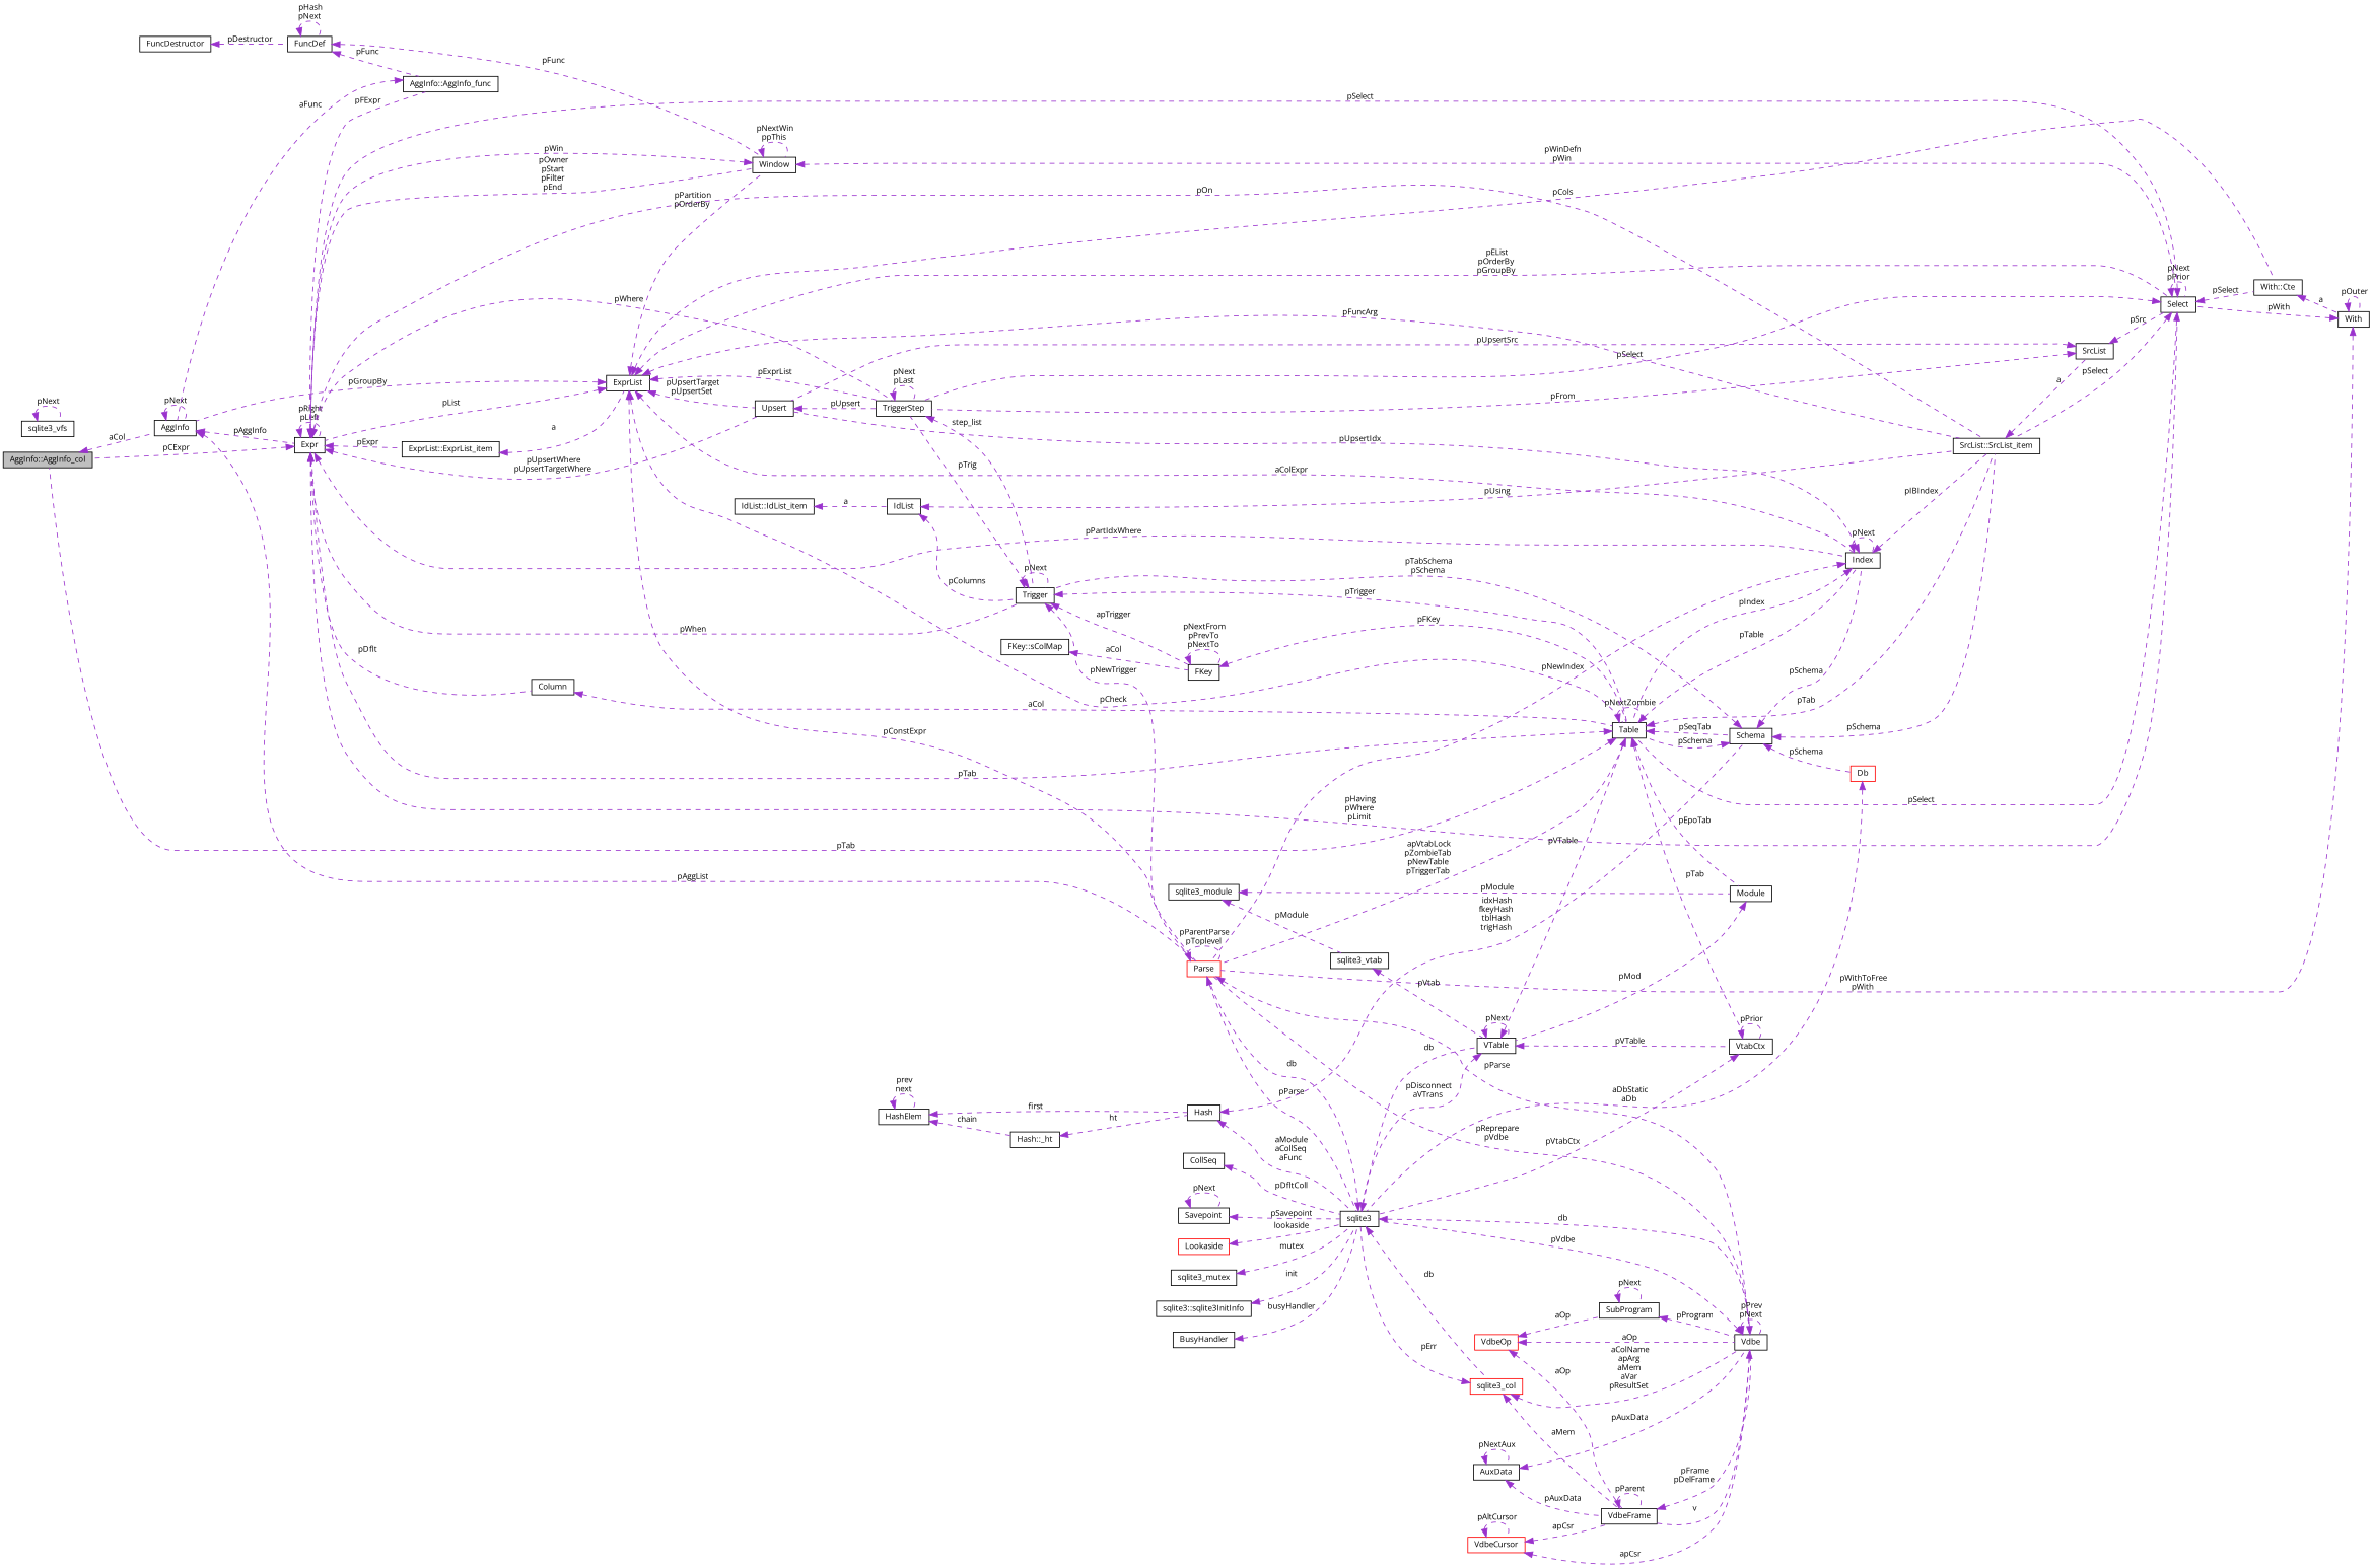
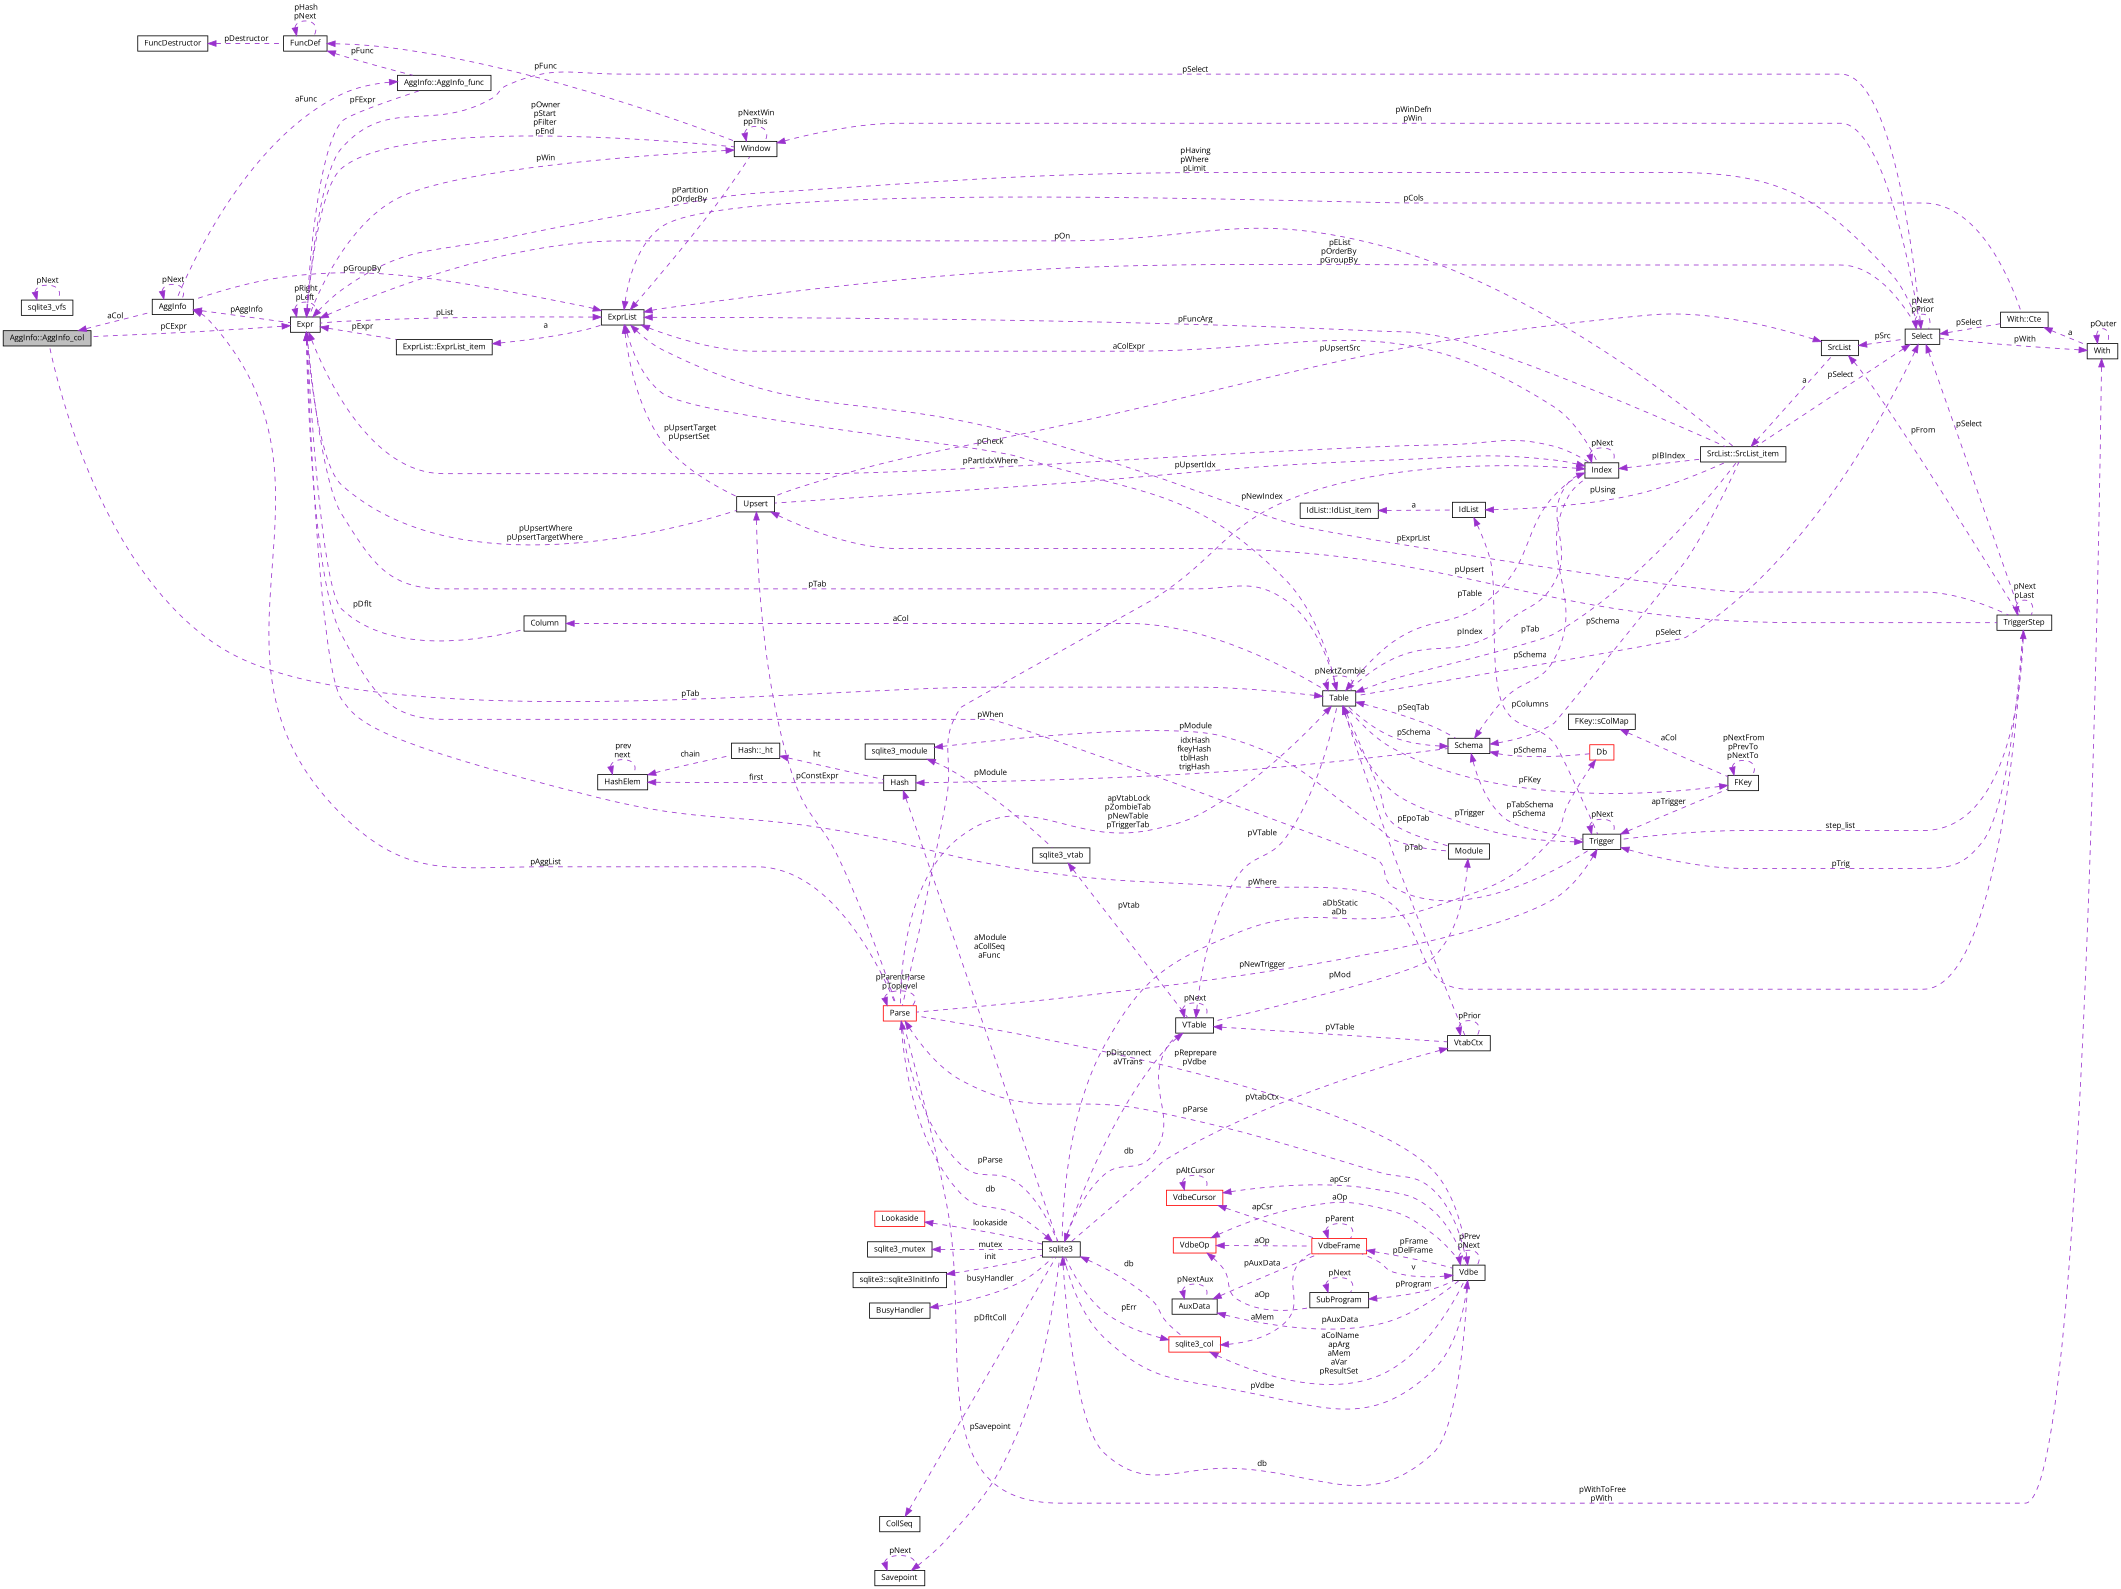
  digraph {
    fontname="Open Sans"
    rankdir=LR
    node [color=black fillcolor=white fontname="Open Sans" fontsize=10 shape=record style=filled]
    edge [color=darkorchid3 dir=back fontname="Open Sans" fontsize=10 labelfontname=Helvetica labelfontsize=10 style=dashed]
    n1 [fillcolor=grey75 fontcolor=black height=0.2 label="AggInfo::AggInfo_col" width=0.4]
    n2 [height=0.2 label=AggInfo width=0.4]
    n3 [height=0.2 label=Expr width=0.4]
    n4 [color=red height=0.2 label=Parse width=0.4]
    n5 [height=0.2 label="AggInfo::AggInfo_func" width=0.4]
    n6 [height=0.2 label="ExprList::ExprList_item" width=0.4]
    n7 [height=0.2 label=Column width=0.4]
    n8 [height=0.2 label=Trigger width=0.4]
    n9 [height=0.2 label=TriggerStep width=0.4]
    n10 [height=0.2 label=Select width=0.4]
    n11 [height=0.2 label="SrcList::SrcList_item" width=0.4]
    n12 [height=0.2 label=Index width=0.4]
    n13 [height=0.2 label=Window width=0.4]
    n14 [height=0.2 label=Upsert width=0.4]
    n15 [height=0.2 label=ExprList width=0.4]
    n16 [height=0.2 label=Table width=0.4]
    n17 [height=0.2 label=FKey width=0.4]
    n18 [height=0.2 label="With::Cte" width=0.4]
    n19 [height=0.2 label=SrcList width=0.4]
    n20 [height=0.2 label=sqlite3 width=0.4]
    n21 [height=0.2 label=Vdbe width=0.4]
    n22 [height=0.2 label=FuncDef width=0.4]
    n23 [height=0.2 label=FuncDestructor width=0.4]
    n24 [height=0.2 label=Schema width=0.4]
    n25 [height=0.2 label=VtabCtx width=0.4]
    n26 [height=0.2 label=Module width=0.4]
    n27 [height=0.2 label=With width=0.4]
    n28 [color=red height=0.2 label=Db width=0.4]
    n29 [height=0.2 label=VTable width=0.4]
    n30 [height=0.2 label=Hash width=0.4]
    n31 [color=red height=0.2 label=sqlite3_col width=0.4]
    n32 [height=0.2 label="Hash::_ht" width=0.4]
    n33 [height=0.2 label=HashElem width=0.4]
    n34 [height=0.2 label="FKey::sColMap" width=0.4]
    n35 [height=0.2 label=IdList width=0.4]
    n36 [height=0.2 label="IdList::IdList_item" width=0.4]
-   n37 [height=0.2 label=VdbeFrame width=0.4]
+   n37 [color=red height=0.2 label=VdbeFrame width=0.4]
    n38 [height=0.2 label=AuxData width=0.4]
    n39 [color=red height=0.2 label=VdbeCursor width=0.4]
    n40 [color=red height=0.2 label=VdbeOp width=0.4]
    n41 [height=0.2 label=SubProgram width=0.4]
    n42 [height=0.2 label=Savepoint width=0.4]
    n43 [color=red height=0.2 label=Lookaside width=0.4]
    n44 [height=0.2 label=sqlite3_mutex width=0.4]
    n45 [height=0.2 label=sqlite3_vfs width=0.4]
    n46 [height=0.2 label="sqlite3::sqlite3InitInfo" width=0.4]
    n47 [height=0.2 label=BusyHandler width=0.4]
    n48 [height=0.2 label=CollSeq width=0.4]
    n49 [height=0.2 label=sqlite3_module width=0.4]
    n50 [height=0.2 label=sqlite3_vtab width=0.4]
    n1 -> n2 [label=" aCol"]
    n2 -> n2 [label=" pNext"]
    n2 -> n3 [label=" pAggInfo"]
    n2 -> n4 [label=" pAggList"]
    n3 -> n1 [label=" pCExpr"]
    n3 -> n3 [label=" pRight\npLeft"]
    n3 -> n5 [label=" pFExpr"]
    n3 -> n6 [label=" pExpr"]
    n3 -> n7 [label=" pDflt"]
    n3 -> n8 [label=" pWhen"]
    n3 -> n9 [label=" pWhere"]
    n3 -> n10 [label=" pHaving\npWhere\npLimit"]
    n3 -> n11 [label=" pOn"]
    n3 -> n12 [label=" pPartIdxWhere"]
    n3 -> n13 [label=" pOwner\npStart\npFilter\npEnd"]
    n3 -> n14 [label=" pUpsertWhere\npUpsertTargetWhere"]
    n4 -> n4 [label=" pParentParse\npToplevel"]
    n4 -> n20 [label=" pParse"]
    n4 -> n21 [label=" pParse"]
    n5 -> n2 [label=" aFunc"]
    n6 -> n15 [label=" a"]
    n7 -> n16 [label=" aCol"]
    n8 -> n4 [label=" pNewTrigger"]
    n8 -> n8 [label=" pNext"]
    n8 -> n9 [label=" pTrig"]
    n8 -> n16 [label=" pTrigger"]
    n8 -> n17 [label=" apTrigger"]
    n9 -> n8 [label=" step_list"]
    n9 -> n9 [label=" pNext\npLast"]
    n10 -> n3 [label=" pSelect"]
    n10 -> n9 [label=" pSelect"]
    n10 -> n10 [label=" pNext\npPrior"]
    n10 -> n11 [label=" pSelect"]
    n10 -> n16 [label=" pSelect"]
    n10 -> n18 [label=" pSelect"]
    n11 -> n19 [label=" a"]
    n12 -> n4 [label=" pNewIndex"]
    n12 -> n11 [label=" pIBIndex"]
    n12 -> n12 [label=" pNext"]
    n12 -> n14 [label=" pUpsertIdx"]
    n12 -> n16 [label=" pIndex"]
    n13 -> n3 [label=" pWin"]
    n13 -> n10 [label=" pWinDefn\npWin"]
    n13 -> n13 [label=" pNextWin\nppThis"]
    n14 -> n9 [label=" pUpsert"]
    n15 -> n2 [label=" pGroupBy"]
    n15 -> n3 [label=" pList"]
-   n15 -> n4 [label=" pConstExpr"]
+   n14 -> n4 [label=" pConstExpr"]
    n15 -> n9 [label=" pExprList"]
    n15 -> n10 [label=" pEList\npOrderBy\npGroupBy"]
    n15 -> n11 [label=" pFuncArg"]
    n15 -> n12 [label=" aColExpr"]
    n15 -> n13 [label=" pPartition\npOrderBy"]
    n15 -> n14 [label=" pUpsertTarget\npUpsertSet"]
    n15 -> n16 [label=" pCheck"]
    n15 -> n18 [label=" pCols"]
    n16 -> n1 [label=" pTab"]
    n16 -> n3 [label=" pTab"]
    n16 -> n4 [label=" apVtabLock\npZombieTab\npNewTable\npTriggerTab"]
    n16 -> n11 [label=" pTab"]
    n16 -> n12 [label=" pTable"]
    n16 -> n16 [label=" pNextZombie"]
    n16 -> n24 [label=" pSeqTab"]
    n16 -> n25 [label=" pTab"]
    n16 -> n26 [label=" pEpoTab"]
    n17 -> n16 [label=" pFKey"]
    n17 -> n17 [label=" pNextFrom\npPrevTo\npNextTo"]
    n18 -> n27 [label=" a"]
    n19 -> n9 [label=" pFrom"]
    n19 -> n10 [label=" pSrc"]
    n19 -> n14 [label=" pUpsertSrc"]
    n20 -> n4 [label=" db"]
    n20 -> n21 [label=" db"]
    n20 -> n29 [label=" db"]
    n20 -> n31 [label=" db"]
    n21 -> n4 [label=" pReprepare\npVdbe"]
    n21 -> n20 [label=" pVdbe"]
    n21 -> n21 [label=" pPrev\npNext"]
    n21 -> n37 [label=" v"]
    n22 -> n5 [label=" pFunc"]
    n22 -> n13 [label=" pFunc"]
    n22 -> n22 [label=" pHash\npNext"]
    n23 -> n22 [label=" pDestructor"]
    n24 -> n8 [label=" pTabSchema\npSchema"]
    n24 -> n11 [label=" pSchema"]
    n24 -> n12 [label=" pSchema"]
    n24 -> n16 [label=" pSchema"]
    n24 -> n28 [label=" pSchema"]
    n25 -> n20 [label=" pVtabCtx"]
    n25 -> n25 [label=" pPrior"]
    n26 -> n29 [label=" pMod"]
    n27 -> n4 [label=" pWithToFree\npWith"]
    n27 -> n10 [label=" pWith"]
    n27 -> n27 [label=" pOuter"]
    n28 -> n20 [label=" aDbStatic\naDb"]
    n29 -> n16 [label=" pVTable"]
    n29 -> n20 [label=" pDisconnect\naVTrans"]
    n29 -> n25 [label=" pVTable"]
    n29 -> n29 [label=" pNext"]
    n30 -> n20 [label=" aModule\naCollSeq\naFunc"]
    n30 -> n24 [label=" idxHash\nfkeyHash\ntblHash\ntrigHash"]
    n31 -> n20 [label=" pErr"]
    n31 -> n21 [label=" aColName\napArg\naMem\naVar\npResultSet"]
    n31 -> n37 [label=" aMem"]
    n32 -> n30 [label=" ht"]
    n33 -> n30 [label=" first"]
    n33 -> n32 [label=" chain"]
    n33 -> n33 [label=" prev\nnext"]
    n34 -> n17 [label=" aCol"]
    n35 -> n8 [label=" pColumns"]
    n35 -> n11 [label=" pUsing"]
    n36 -> n35 [label=" a"]
    n37 -> n21 [label=" pFrame\npDelFrame"]
    n37 -> n37 [label=" pParent"]
    n38 -> n21 [label=" pAuxData"]
    n38 -> n37 [label=" pAuxData"]
    n38 -> n38 [label=" pNextAux"]
    n39 -> n21 [label=" apCsr"]
    n39 -> n37 [label=" apCsr"]
    n39 -> n39 [label=" pAltCursor"]
    n40 -> n21 [label=" aOp"]
    n40 -> n37 [label=" aOp"]
    n40 -> n41 [label=" aOp"]
    n41 -> n21 [label=" pProgram"]
    n41 -> n41 [label=" pNext"]
    n42 -> n20 [label=" pSavepoint"]
    n42 -> n42 [label=" pNext"]
    n43 -> n20 [label=" lookaside"]
    n44 -> n20 [label=" mutex"]
    n45 -> n45 [label=" pNext"]
    n46 -> n20 [label=" init"]
    n47 -> n20 [label=" busyHandler"]
    n48 -> n20 [label=" pDfltColl"]
    n49 -> n26 [label=" pModule"]
    n49 -> n50 [label=" pModule"]
    n50 -> n29 [label=" pVtab"]
  }
